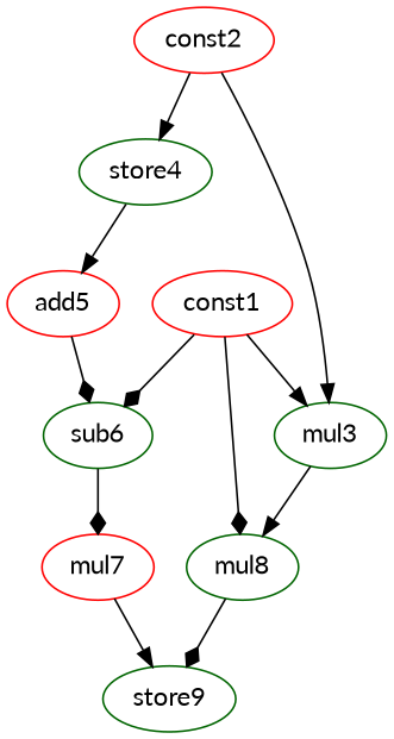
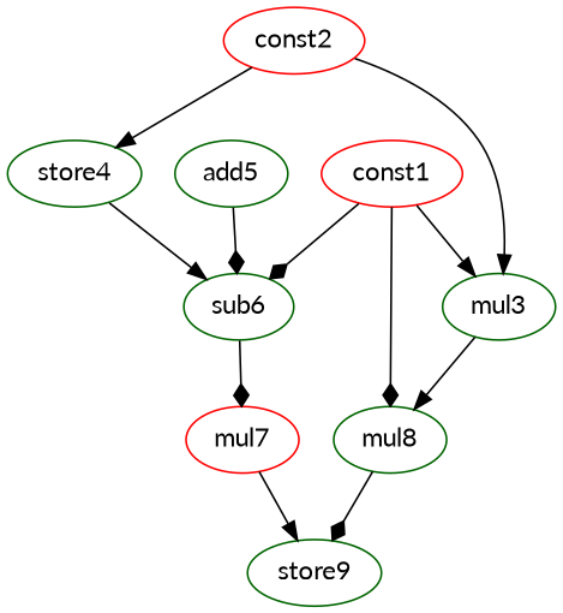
  digraph {
    fontname=Lato
    node [color=darkgreen fontname=Lato opcode=mul]
    edge [arrowhead=normal fontname=Lato operand=1]
    n1 [label=store4]
-   add5 [color=red opcode=add]
+   add5 [opcode=add]
    sub6 [opcode=sub]
    mul7 [color=red]
    store9 [opcode=store]
    const1 [color=red opcode=const]
    mul3
    mul8
    const2 [color=red opcode=const]
-   n1 -> add5
+   n1 -> sub6
    add5 -> sub6 [arrowhead=diamond]
    sub6 -> mul7 [arrowhead=diamond]
    mul7 -> store9 [operand=0]
    const1 -> sub6 [arrowhead=diamond operand=0]
    const1 -> mul3 [operand=0]
    const1 -> mul8 [arrowhead=diamond operand=0]
    mul3 -> mul8
    mul8 -> store9 [arrowhead=diamond]
    const2 -> n1
    const2 -> mul3
  }
